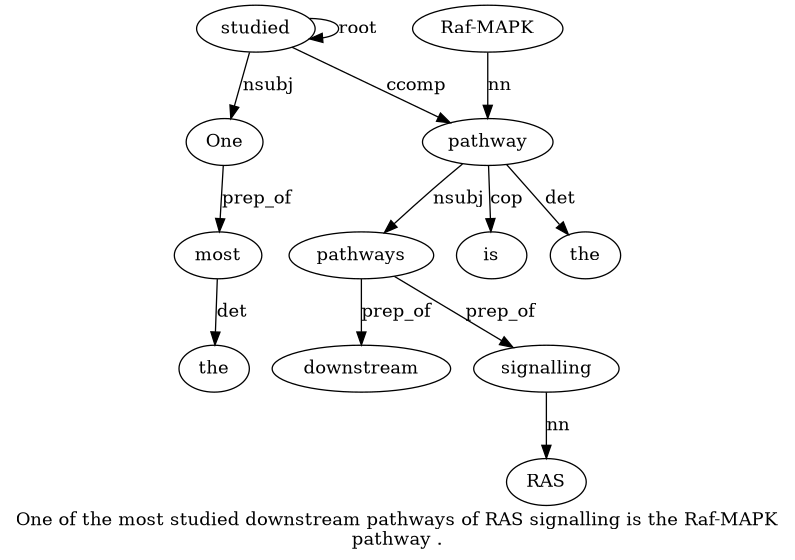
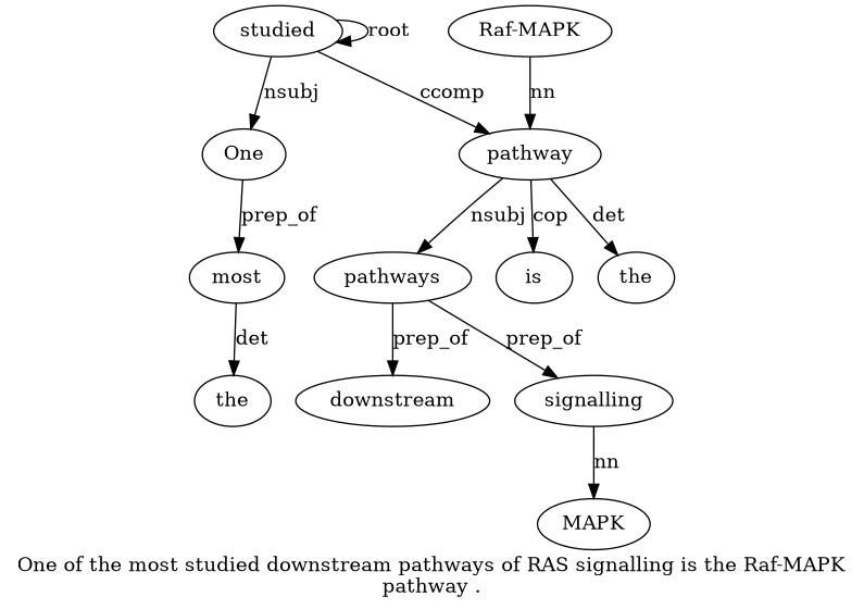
  digraph {
    label="One of the most studied downstream pathways of RAS signalling is the Raf-MAPK\npathway ."
    node [fillcolor=white style=filled]
    n1 [label=studied]
    n2 [label=One]
    n3 [label=pathway]
    n4 [label=most]
    n5 [label=pathways]
    n6 [label=is]
    n7 [label=the]
    n8 [label=the]
    n9 [label=downstream]
    n10 [label=signalling]
-   n11 [label=RAS]
+   n11 [label=MAPK]
    n12 [label="Raf-MAPK"]
    n1 -> n1 [label=root]
    n1 -> n2 [label=nsubj]
    n1 -> n3 [label=ccomp]
    n2 -> n4 [label=prep_of]
    n3 -> n5 [label=nsubj]
    n3 -> n6 [label=cop]
    n3 -> n7 [label=det]
    n4 -> n8 [label=det]
    n5 -> n9 [label=prep_of]
    n5 -> n10 [label=prep_of]
    n10 -> n11 [label=nn]
    n12 -> n3 [label=nn]
  }
